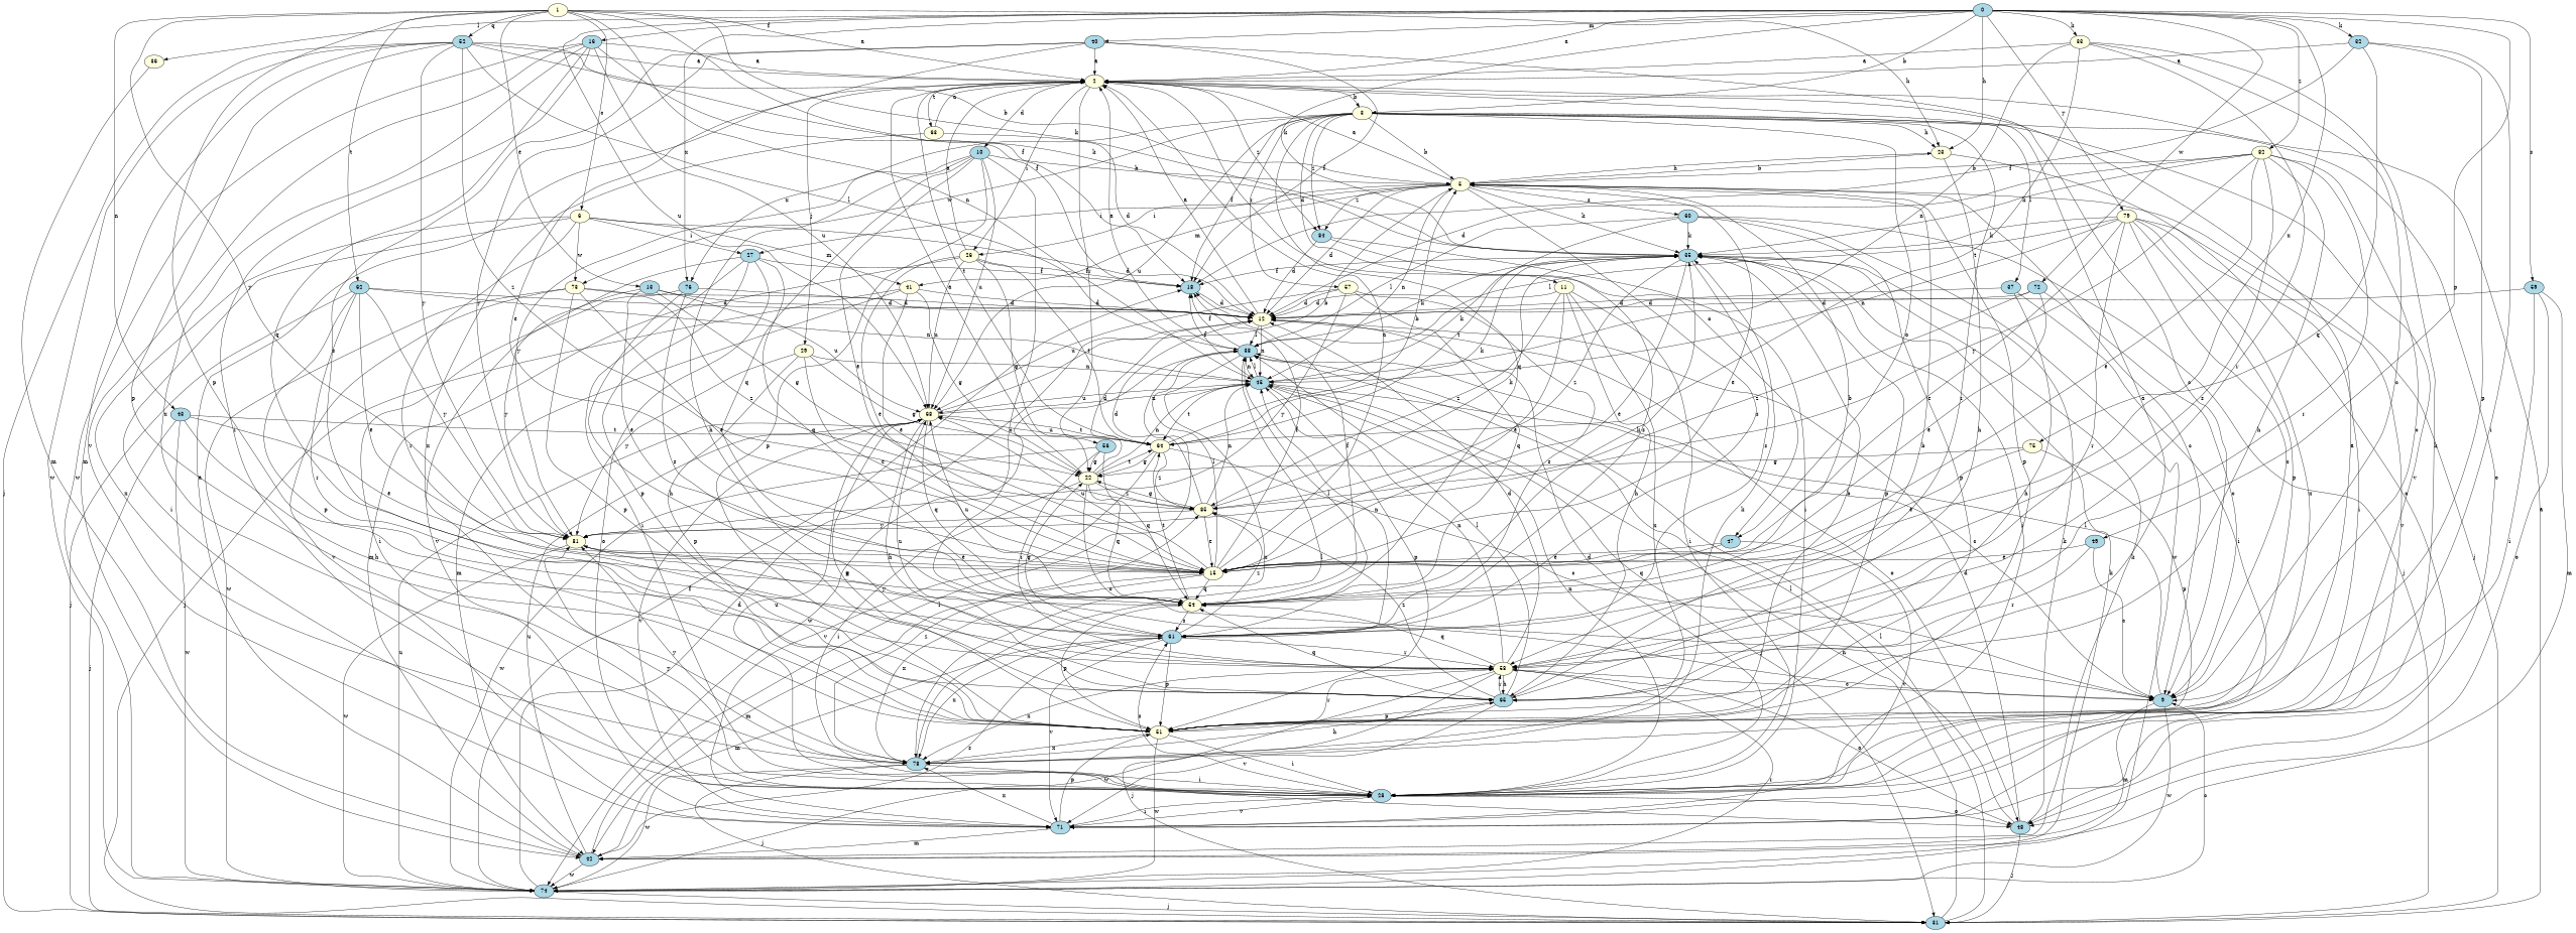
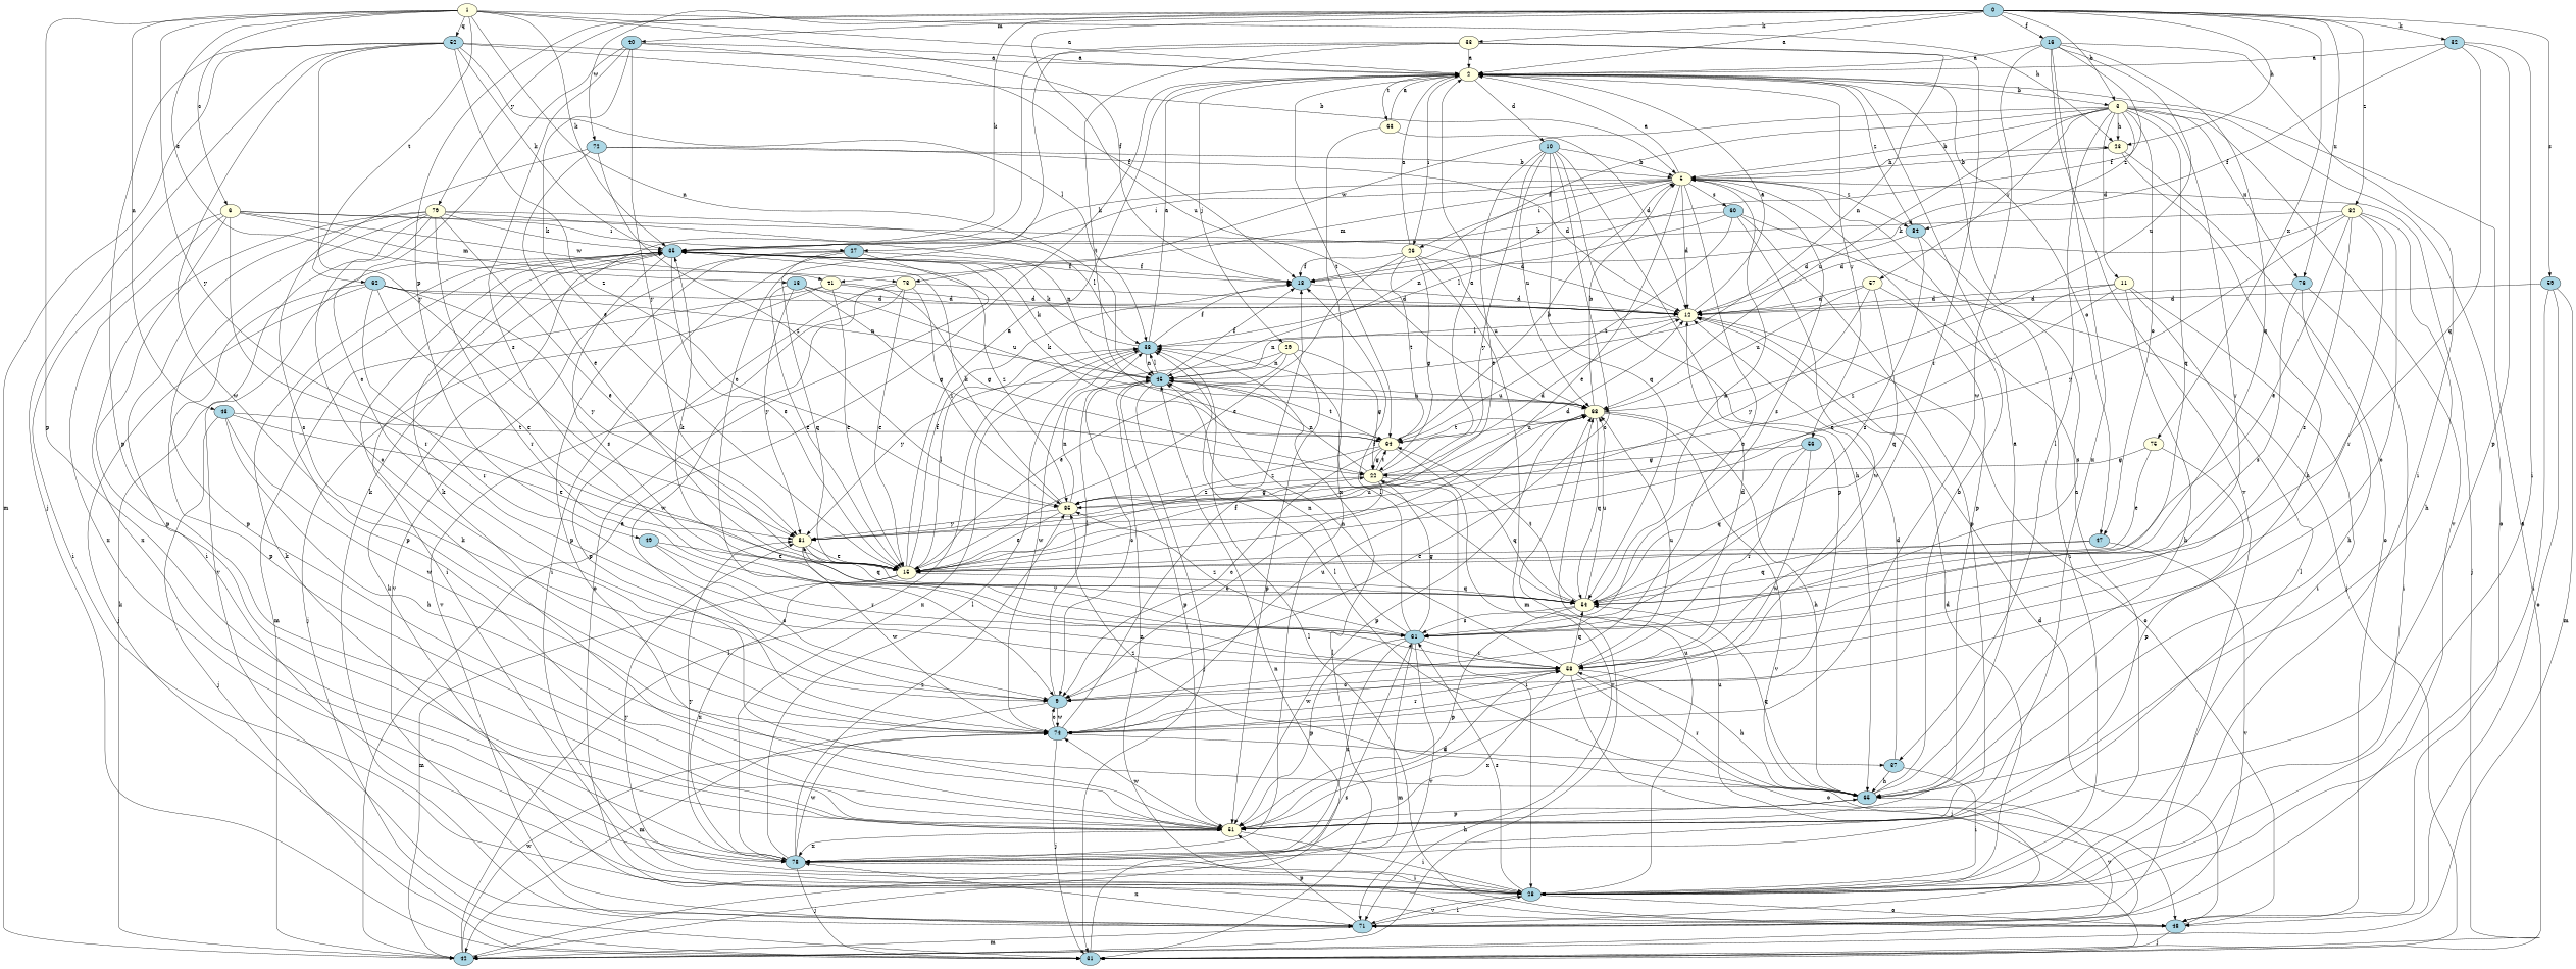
  strict digraph {
    node [fillcolor=lightblue style=filled]
    2 [fillcolor=lightyellow]
    0
    3 [fillcolor=lightyellow]
    16
    23 [fillcolor=lightyellow]
    32
    33 [fillcolor=lightyellow]
    35
-   36 [fillcolor=lightyellow]
    40
    49
    59
    68 [fillcolor=lightyellow]
    72
    75 [fillcolor=lightyellow]
    76
    79 [fillcolor=lightyellow]
    82 [fillcolor=lightyellow]
    10
    26 [fillcolor=lightyellow]
    29 [fillcolor=lightyellow]
    47
    56
    63 [fillcolor=lightyellow]
    64 [fillcolor=lightyellow]
    84
    18
    5 [fillcolor=lightyellow]
    11 [fillcolor=lightyellow]
    37
    48
    54 [fillcolor=lightyellow]
    57 [fillcolor=lightyellow]
    58 [fillcolor=lightyellow]
    71
    73 [fillcolor=lightyellow]
    6 [fillcolor=lightyellow]
    51 [fillcolor=lightyellow]
    12 [fillcolor=lightyellow]
    27
    41 [fillcolor=lightyellow]
    28
    78
    74
    n45 [label=65]
    45
    9
    15 [fillcolor=lightyellow]
    61
    85 [fillcolor=lightyellow]
    42
    81 [fillcolor=lightyellow]
    22 [fillcolor=lightyellow]
    38
    1 [fillcolor=lightyellow]
    13
    43
    52
    62
    31
    60
    2 -> 3 [label=b]
    2 -> 10 [label=d]
    2 -> 26 [label=i]
    2 -> 29 [label=j]
    2 -> 47 [label=o]
    2 -> 56 [label=r]
    2 -> 63 [label=t]
    2 -> 64 [label=t]
    2 -> 84 [label=z]
    0 -> 2 [label=a]
    0 -> 3 [label=b]
    0 -> 16 [label=f]
    0 -> 23 [label=h]
    0 -> 32 [label=k]
    0 -> 33 [label=k]
    0 -> 35 [label=k]
-   0 -> 36 [label=l]
    0 -> 40 [label=m]
    0 -> 49 [label=p]
    0 -> 59 [label=s]
    0 -> 68 [label=u]
    0 -> 72 [label=w]
    0 -> 75 [label=x]
    0 -> 76 [label=x]
    0 -> 79 [label=y]
    0 -> 82 [label=z]
    3 -> 23 [label=h]
    3 -> 68 [label=u]
    3 -> 76 [label=x]
    3 -> 47 [label=o]
    3 -> 84 [label=z]
    3 -> 18 [label=f]
    3 -> 5 [label=b]
    3 -> 11 [label=d]
    3 -> 37 [label=l]
    3 -> 48 [label=o]
    3 -> 54 [label=q]
    3 -> 57 [label=r]
    3 -> 58 [label=r]
    3 -> 71 [label=v]
    3 -> 73 [label=w]
    16 -> 2 [label=a]
    16 -> 68 [label=u]
    16 -> 18 [label=f]
    16 -> 54 [label=q]
    16 -> 71 [label=v]
    16 -> 28 [label=i]
    16 -> 78 [label=x]
    16 -> 74 [label=w]
    23 -> 5 [label=b]
    23 -> 48 [label=o]
    23 -> n45 [label=h]
    32 -> 2 [label=a]
    32 -> 18 [label=f]
    32 -> 54 [label=q]
    32 -> 51 [label=p]
    32 -> 28 [label=i]
    33 -> 2 [label=a]
    33 -> 64 [label=t]
    33 -> 58 [label=r]
    33 -> 71 [label=k]
    33 -> 45 [label=n]
    33 -> 9 [label=c]
    35 -> 18 [label=f]
    35 -> 51 [label=p]
    35 -> 28 [label=i]
    35 -> 15 [label=e]
    35 -> 61 [label=s]
    35 -> 85 [label=z]
-   36 -> 42 [label=m]
    40 -> 2 [label=a]
    40 -> 18 [label=f]
    40 -> 9 [label=c]
    40 -> 15 [label=e]
    40 -> 61 [label=s]
    40 -> 81 [label=y]
    49 -> 58 [label=r]
    49 -> 9 [label=c]
    49 -> 15 [label=e]
    59 -> 48 [label=o]
    59 -> 12 [label=d]
    59 -> 28 [label=i]
    59 -> 42 [label=m]
    68 -> 64 [label=t]
    68 -> 5 [label=b]
    68 -> 54 [label=q]
    68 -> 71 [label=v]
    68 -> 51 [label=p]
    68 -> n45 [label=h]
    68 -> 45 [label=n]
-   82 -> 5 [label=b]
+   72 -> 5 [label=b]
    72 -> 12 [label=d]
    72 -> 9 [label=c]
    72 -> 15 [label=e]
    72 -> 85 [label=z]
    75 -> 51 [label=p]
    75 -> 15 [label=e]
    75 -> 22 [label=g]
    76 -> 12 [label=d]
    76 -> 28 [label=i]
    76 -> n45 [label=h]
    76 -> 61 [label=s]
    79 -> 35 [label=k]
    79 -> 58 [label=r]
    79 -> 71 [label=v]
    79 -> 51 [label=p]
    79 -> 28 [label=i]
    79 -> 78 [label=x]
    79 -> 45 [label=n]
    79 -> 9 [label=c]
    79 -> 15 [label=e]
    79 -> 38 [label=l]
    82 -> 35 [label=k]
    82 -> 58 [label=r]
    82 -> 12 [label=d]
    82 -> n45 [label=h]
    82 -> 9 [label=c]
    82 -> 15 [label=e]
    82 -> 61 [label=s]
    82 -> 81 [label=y]
    10 -> 68 [label=u]
    10 -> 5 [label=b]
    10 -> 54 [label=q]
    10 -> 51 [label=p]
    10 -> n45 [label=h]
    10 -> 9 [label=c]
    10 -> 15 [label=e]
    10 -> 81 [label=y]
    26 -> 2 [label=a]
    26 -> 68 [label=u]
    26 -> 64 [label=t]
    26 -> 18 [label=f]
    26 -> 15 [label=e]
    26 -> 42 [label=m]
    26 -> 22 [label=g]
    29 -> 51 [label=p]
    29 -> 45 [label=n]
    29 -> 15 [label=e]
    29 -> 81 [label=y]
    29 -> 22 [label=g]
    47 -> 54 [label=q]
    47 -> 71 [label=v]
    47 -> 15 [label=e]
    56 -> 54 [label=q]
    56 -> 58 [label=r]
    56 -> 74 [label=w]
    56 -> 22 [label=g]
    63 -> 2 [label=a]
    63 -> 12 [label=d]
    63 -> 78 [label=x]
    64 -> 35 [label=k]
    64 -> 68 [label=u]
    64 -> 5 [label=b]
    64 -> 71 [label=v]
    64 -> 9 [label=c]
    64 -> 85 [label=z]
    64 -> 22 [label=g]
    84 -> 12 [label=d]
    84 -> 28 [label=i]
    84 -> 61 [label=s]
    18 -> 12 [label=d]
    5 -> 2 [label=a]
    5 -> 23 [label=h]
    5 -> 35 [label=k]
    5 -> 26 [label=i]
    5 -> 84 [label=z]
    5 -> 51 [label=p]
    5 -> 12 [label=d]
    5 -> 27 [label=i]
    5 -> 41 [label=m]
    5 -> 45 [label=n]
    5 -> 9 [label=c]
    5 -> 15 [label=e]
    5 -> 61 [label=s]
    5 -> 31 [label=j]
    5 -> 60 [label=s]
    11 -> 12 [label=d]
    11 -> 28 [label=i]
-   11 -> 78 [label=x]
+   11 -> 78 [label=l]
    11 -> n45 [label=h]
    11 -> 15 [label=e]
    11 -> 85 [label=z]
    37 -> 12 [label=d]
    37 -> 28 [label=i]
    37 -> n45 [label=h]
    48 -> 35 [label=k]
    48 -> 12 [label=d]
    48 -> 38 [label=l]
    48 -> 31 [label=j]
    54 -> 35 [label=k]
    54 -> 68 [label=u]
    54 -> 64 [label=t]
    54 -> 18 [label=f]
    54 -> 5 [label=b]
    54 -> 51 [label=p]
    54 -> 61 [label=s]
    57 -> 68 [label=u]
    57 -> 54 [label=q]
    57 -> 12 [label=d]
    57 -> 61 [label=s]
    57 -> 81 [label=y]
    58 -> 68 [label=u]
    58 -> 48 [label=o]
    58 -> 54 [label=q]
    58 -> 12 [label=d]
    58 -> 78 [label=x]
    58 -> 74 [label=w]
    58 -> n45 [label=h]
    58 -> 45 [label=n]
    58 -> 9 [label=c]
    58 -> 31 [label=j]
    71 -> 51 [label=p]
    71 -> 28 [label=i]
    71 -> 78 [label=x]
    71 -> 42 [label=m]
    73 -> 71 [label=v]
    73 -> 51 [label=p]
    73 -> 12 [label=d]
    73 -> 74 [label=w]
    73 -> 15 [label=e]
    73 -> 85 [label=z]
    6 -> 58 [label=r]
    6 -> 73 [label=w]
+   6 -> 51 [label=p]
    6 -> 12 [label=d]
    6 -> 27 [label=i]
    6 -> 41 [label=m]
    6 -> 28 [label=i]
    6 -> 78 [label=x]
-   51 -> 35 [label=b]
+   51 -> 35 [label=k]
    51 -> 58 [label=r]
    51 -> 28 [label=i]
    51 -> 78 [label=x]
    51 -> 74 [label=w]
    12 -> 2 [label=a]
    12 -> 48 [label=o]
    12 -> 45 [label=n]
    12 -> 38 [label=l]
    27 -> 18 [label=f]
    27 -> 48 [label=o]
    27 -> 54 [label=q]
    27 -> 71 [label=v]
    27 -> 51 [label=p]
    27 -> 28 [label=i]
    41 -> 12 [label=d]
    41 -> 15 [label=e]
    41 -> 42 [label=m]
    41 -> 22 [label=g]
    41 -> 31 [label=j]
    28 -> 2 [label=a]
    28 -> 68 [label=u]
    28 -> 48 [label=o]
    28 -> 71 [label=v]
    28 -> 12 [label=d]
    28 -> 45 [label=n]
    28 -> 61 [label=s]
    28 -> 81 [label=y]
    78 -> 35 [label=k]
    78 -> 28 [label=i]
    78 -> 74 [label=w]
    78 -> n45 [label=h]
    78 -> 85 [label=z]
    78 -> 81 [label=y]
    78 -> 38 [label=l]
    78 -> 31 [label=j]
    74 -> 35 [label=k]
    74 -> 68 [label=u]
    74 -> 18 [label=f]
    74 -> 58 [label=r]
-   74 -> 12 [label=d]
+   74 -> 37 [label=d]
    74 -> 9 [label=c]
    74 -> 31 [label=j]
    n45 -> 2 [label=a]
    n45 -> 5 [label=b]
    n45 -> 54 [label=q]
    n45 -> 58 [label=r]
    n45 -> 71 [label=v]
    n45 -> 51 [label=p]
    n45 -> 85 [label=z]
    n45 -> 38 [label=l]
    45 -> 35 [label=k]
    45 -> 68 [label=u]
    45 -> 64 [label=t]
    45 -> 18 [label=f]
    45 -> 51 [label=p]
    45 -> 9 [label=c]
    45 -> 38 [label=l]
    45 -> 31 [label=j]
    9 -> 74 [label=w]
    9 -> 42 [label=m]
    9 -> 38 [label=l]
    15 -> 2 [label=a]
    15 -> 68 [label=u]
    15 -> 18 [label=f]
    15 -> 54 [label=q]
    15 -> 78 [label=x]
    15 -> 42 [label=m]
    15 -> 38 [label=l]
    61 -> 58 [label=r]
    61 -> 71 [label=v]
    61 -> 51 [label=p]
    61 -> 78 [label=x]
    61 -> 45 [label=n]
    61 -> 85 [label=z]
    61 -> 42 [label=m]
    61 -> 81 [label=y]
    61 -> 22 [label=g]
    61 -> 38 [label=l]
    85 -> 35 [label=k]
    85 -> 12 [label=d]
    85 -> 45 [label=n]
    85 -> 15 [label=e]
    85 -> 81 [label=y]
    85 -> 22 [label=g]
    42 -> 2 [label=a]
    42 -> 35 [label=k]
    42 -> 68 [label=u]
    42 -> 74 [label=w]
    42 -> 61 [label=s]
    42 -> 38 [label=l]
    81 -> 54 [label=q]
    81 -> 74 [label=w]
    81 -> 15 [label=e]
    22 -> 2 [label=a]
    22 -> 64 [label=t]
    22 -> 54 [label=q]
    22 -> 12 [label=d]
    22 -> 28 [label=i]
    22 -> 45 [label=n]
    22 -> 9 [label=c]
    22 -> 85 [label=z]
    38 -> 2 [label=a]
    38 -> 35 [label=k]
    38 -> 18 [label=f]
    38 -> 78 [label=x]
    38 -> 74 [label=w]
    38 -> 45 [label=n]
    1 -> 2 [label=a]
    1 -> 23 [label=h]
    1 -> 35 [label=k]
    1 -> 18 [label=f]
    1 -> 6 [label=c]
    1 -> 51 [label=p]
    1 -> 45 [label=n]
    1 -> 81 [label=y]
    1 -> 13 [label=e]
    1 -> 43 [label=n]
    1 -> 52 [label=q]
    1 -> 62 [label=t]
    13 -> 68 [label=u]
    13 -> 12 [label=d]
    13 -> 15 [label=e]
    13 -> 81 [label=y]
    13 -> 22 [label=g]
    43 -> 64 [label=t]
    43 -> 74 [label=w]
    43 -> n45 [label=h]
    43 -> 15 [label=e]
    43 -> 31 [label=j]
    52 -> 2 [label=a]
    52 -> 35 [label=k]
    52 -> 5 [label=b]
    52 -> 51 [label=p]
    52 -> 74 [label=w]
    52 -> 85 [label=z]
    52 -> 42 [label=m]
    52 -> 81 [label=y]
    52 -> 38 [label=l]
    52 -> 31 [label=j]
    62 -> 58 [label=r]
    62 -> 51 [label=p]
    62 -> 12 [label=d]
    62 -> 45 [label=n]
    62 -> 15 [label=e]
    62 -> 81 [label=y]
    62 -> 31 [label=j]
    31 -> 2 [label=a]
    31 -> 45 [label=n]
    31 -> 38 [label=l]
    60 -> 35 [label=k]
    60 -> 64 [label=t]
    60 -> 51 [label=p]
    60 -> 74 [label=w]
    60 -> 38 [label=l]
    60 -> 31 [label=j]
  }
